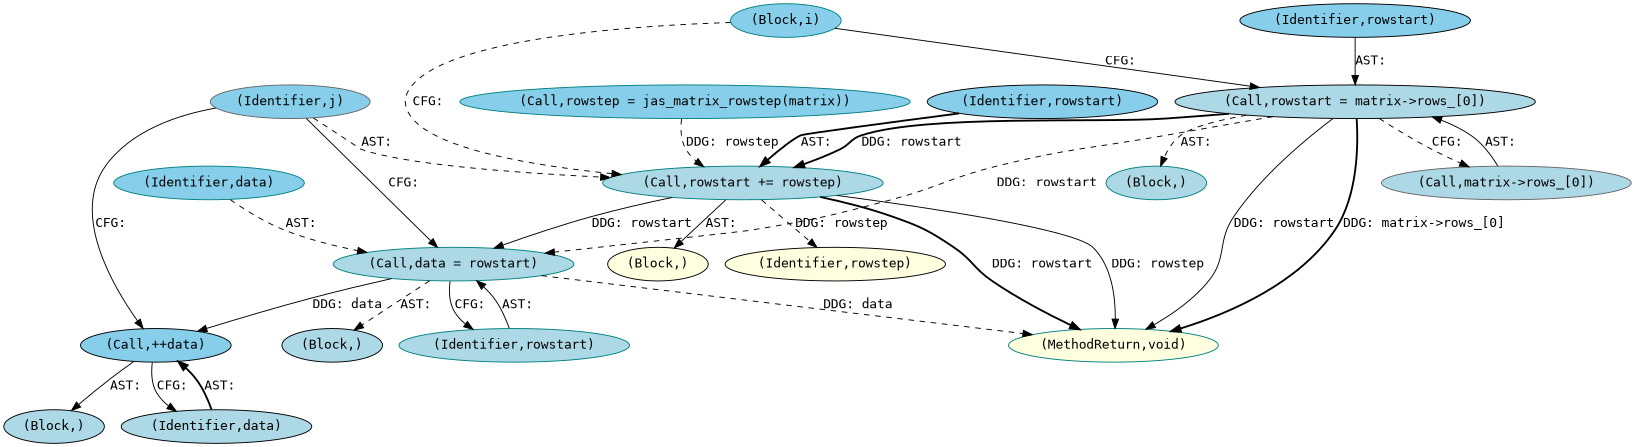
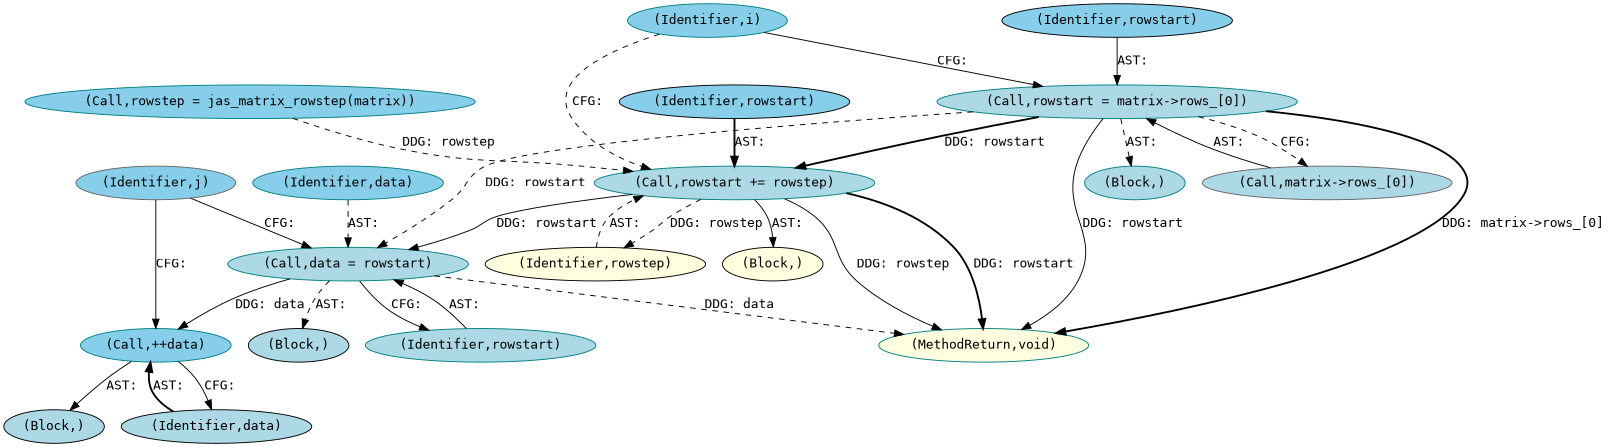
  digraph {
    fontname="DejaVu Sans Mono"
    node [color=teal fillcolor=lightblue fontname="DejaVu Sans Mono" style=filled]
    edge [fontname="DejaVu Sans Mono" style=solid]
-   n1 [color=black label="(Call,rowstart = matrix->rows_[0])"]
+   n1 [label="(Call,rowstart = matrix->rows_[0])"]
    n2 [label="(Call,rowstart += rowstep)"]
    n3 [label="(Call,data = rowstart)"]
    n4 [color=gray40 label="(Call,matrix->rows_[0])"]
    n5 [label="(Block,)"]
    n6 [fillcolor=lightyellow label="(MethodReturn,void)"]
    n7 [color=black fillcolor=lightyellow label="(Block,)"]
    n8 [color=black fillcolor=lightyellow label="(Identifier,rowstep)"]
-   n9 [color=black fillcolor=skyblue label="(Call,++data)"]
+   n9 [fillcolor=skyblue label="(Call,++data)"]
    n10 [color=black label="(Block,)"]
    n11 [label="(Identifier,rowstart)"]
    n12 [color=black label="(Block,)"]
    n13 [color=black label="(Identifier,data)"]
    n14 [color=black fillcolor=skyblue label="(Identifier,rowstart)"]
    n15 [color=gray40 fillcolor=skyblue label="(Identifier,j)"]
-   n16 [fillcolor=skyblue label="(Block,i)"]
+   n16 [fillcolor=skyblue label="(Identifier,i)"]
    n17 [fillcolor=skyblue label="(Call,rowstep = jas_matrix_rowstep(matrix))"]
    n18 [fillcolor=skyblue label="(Identifier,data)"]
    n19 [color=black fillcolor=skyblue label="(Identifier,rowstart)"]
    n1 -> n2 [label="DDG: rowstart" style=bold]
    n1 -> n3 [label="DDG: rowstart" style=dashed]
    n1 -> n4 [label="CFG: " style=dashed]
    n1 -> n5 [label="AST: " style=dashed]
    n1 -> n6 [label="DDG: rowstart"]
    n1 -> n6 [label="DDG: matrix->rows_[0]" style=bold]
    n2 -> n3 [label="DDG: rowstart"]
    n2 -> n6 [label="DDG: rowstart" style=bold]
    n2 -> n6 [label="DDG: rowstep"]
    n2 -> n7 [label="AST: "]
    n2 -> n8 [label="DDG: rowstep" style=dashed]
    n3 -> n6 [label="DDG: data" style=dashed]
    n3 -> n9 [label="DDG: data"]
    n3 -> n10 [label="AST: " style=dashed]
    n3 -> n11 [label="CFG: "]
    n4 -> n1 [label="AST: "]
-   n15 -> n2 [label="AST: " style=dashed]
+   n8 -> n2 [label="AST: " style=dashed]
    n9 -> n12 [label="AST: "]
    n9 -> n13 [label="CFG: "]
    n11 -> n3 [label="AST: "]
    n13 -> n9 [label="AST: " style=bold]
    n14 -> n2 [label="AST: " style=bold]
    n15 -> n3 [label="CFG: "]
    n15 -> n9 [label="CFG: "]
    n16 -> n1 [label="CFG: "]
    n16 -> n2 [label="CFG: " style=dashed]
    n17 -> n2 [label="DDG: rowstep" style=dashed]
    n18 -> n3 [label="AST: " style=dashed]
    n19 -> n1 [label="AST: "]
  }
